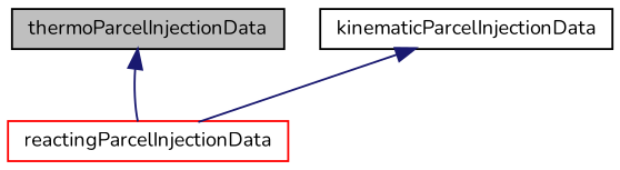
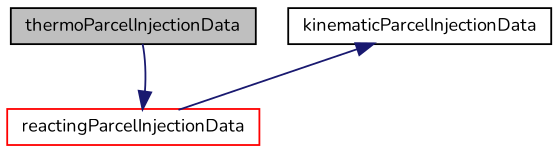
  digraph {
    fontname=Nunito
    node [color=black fontname=Nunito fontsize=10 shape=record]
    edge [color=midnightblue dir=back fontname=Nunito fontsize=10 labelfontname=FreeSans labelfontsize=10 style=solid]
    n1 [fillcolor=grey75 fontcolor=black height=0.2 label=thermoParcelInjectionData style=filled width=0.4]
    n2 [color=red height=0.2 label=reactingParcelInjectionData width=0.4]
    n3 [height=0.2 label=kinematicParcelInjectionData width=0.4]
-   n1 -> n2
+   n2 -> n1
    n3 -> n2
  }
